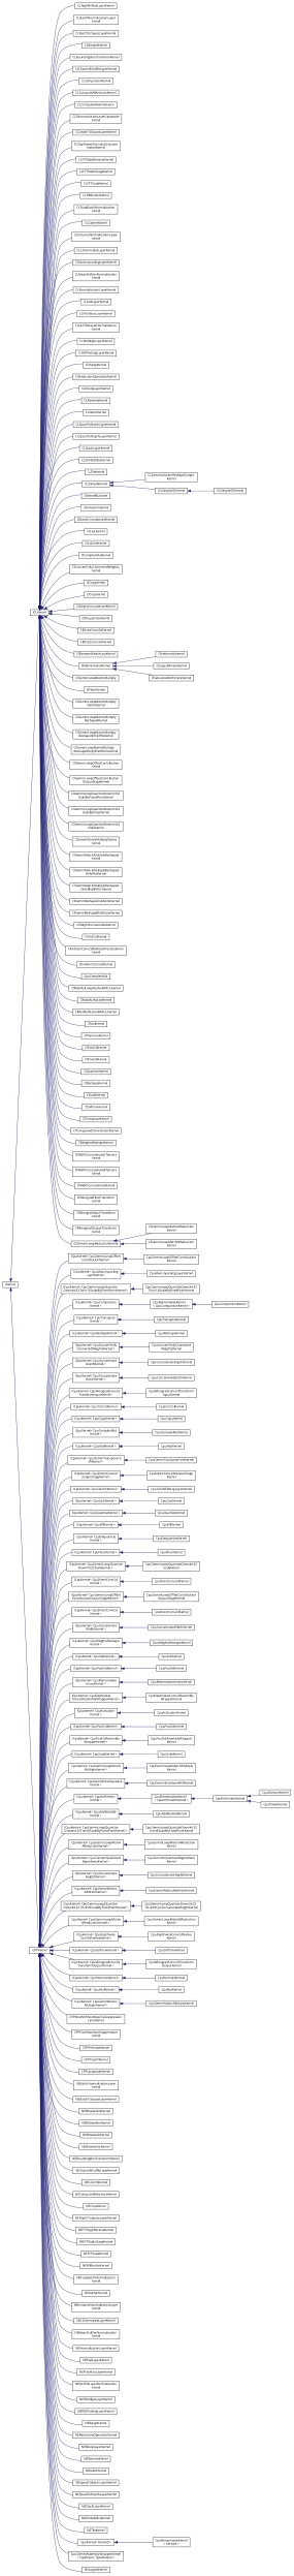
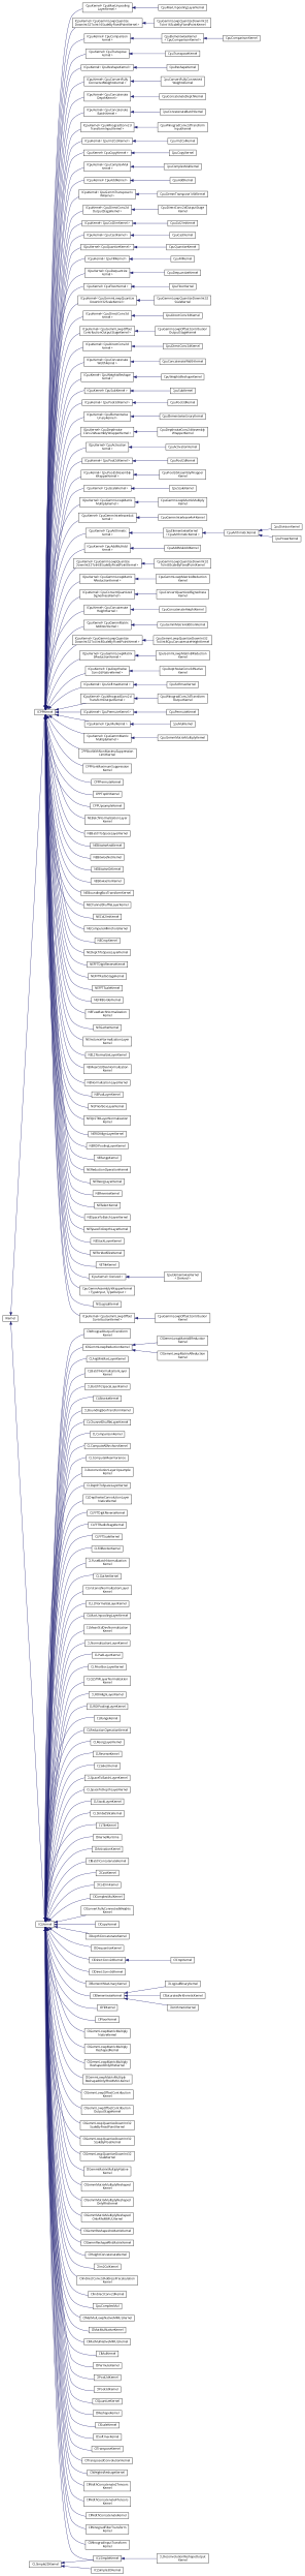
  digraph {
    fontname="Open Sans"
    rankdir=LR
    node [color=black fillcolor=white fontname="Open Sans" fontsize=10 shape=record style=filled]
    edge [color=midnightblue dir=back fontname="Open Sans" fontsize=10 labelfontname=Helvetica labelfontsize=10 style=solid]
    n1 [height=0.2 label=IKernel width=0.4]
    n2 [height=0.2 label=ICLKernel width=0.4]
    n3 [height=0.2 label=ICPPKernel width=0.4]
    n4 [height=0.2 label=CLArgMinMaxLayerKernel width=0.4]
    n5 [height=0.2 label="CLBatchNormalizationLayer\lKernel" width=0.4]
    n6 [height=0.2 label=CLBatchToSpaceLayerKernel width=0.4]
    n7 [height=0.2 label=CLBitwiseKernel width=0.4]
    n8 [height=0.2 label=CLBoundingBoxTransformKernel width=0.4]
    n9 [height=0.2 label=CLChannelShuffleLayerKernel width=0.4]
    n10 [height=0.2 label=CLComparisonKernel width=0.4]
    n11 [height=0.2 label=CLComputeAllAnchorsKernel width=0.4]
    n12 [height=0.2 label=CLComputeMeanVariance width=0.4]
    n13 [height=0.2 label="CLDeconvolutionLayerUpsample\lKernel" width=0.4]
    n14 [height=0.2 label=CLDepthToSpaceLayerKernel width=0.4]
    n15 [height=0.2 label="CLDepthwiseConvolutionLayer\lNativeKernel" width=0.4]
    n16 [height=0.2 label=CLFFTDigitReverseKernel width=0.4]
    n17 [height=0.2 label=CLFFTRadixStageKernel width=0.4]
    n18 [height=0.2 label=CLFFTScaleKernel width=0.4]
    n19 [height=0.2 label=CLFillBorderKernel width=0.4]
    n20 [height=0.2 label="CLFuseBatchNormalization\lKernel" width=0.4]
    n21 [height=0.2 label=CLGatherKernel width=0.4]
    n22 [height=0.2 label="CLInstanceNormalizationLayer\lKernel" width=0.4]
    n23 [height=0.2 label=CLL2NormalizeLayerKernel width=0.4]
    n24 [height=0.2 label=CLMaxUnpoolingLayerKernel width=0.4]
    n25 [height=0.2 label="CLMeanStdDevNormalization\lKernel" width=0.4]
    n26 [height=0.2 label=CLNormalizationLayerKernel width=0.4]
    n27 [height=0.2 label=CLPadLayerKernel width=0.4]
    n28 [height=0.2 label=CLPriorBoxLayerKernel width=0.4]
    n29 [height=0.2 label="CLQLSTMLayerNormalization\lKernel" width=0.4]
    n30 [height=0.2 label=CLROIAlignLayerKernel width=0.4]
    n31 [height=0.2 label=CLROIPoolingLayerKernel width=0.4]
    n32 [height=0.2 label=CLRangeKernel width=0.4]
    n33 [height=0.2 label=CLReductionOperationKernel width=0.4]
    n34 [height=0.2 label=CLReorgLayerKernel width=0.4]
    n35 [height=0.2 label=CLReverseKernel width=0.4]
    n36 [height=0.2 label=CLSelectKernel width=0.4]
    n37 [height=0.2 label=CLSpaceToBatchLayerKernel width=0.4]
    n38 [height=0.2 label=CLSpaceToDepthLayerKernel width=0.4]
    n39 [height=0.2 label=CLStackLayerKernel width=0.4]
    n40 [height=0.2 label=CLStridedSliceKernel width=0.4]
    n41 [height=0.2 label=CLTileKernel width=0.4]
    n42 [height=0.2 label=ICLSimpleKernel width=0.4]
    n43 [height=0.2 label=ClKernelRuntime width=0.4]
    n44 [height=0.2 label=ClActivationKernel width=0.4]
    n45 [height=0.2 label=ClBatchConcatenateKernel width=0.4]
    n46 [height=0.2 label=ClCastKernel width=0.4]
    n47 [height=0.2 label=ClCol2ImKernel width=0.4]
    n48 [height=0.2 label=ClComplexMulKernel width=0.4]
    n49 [height=0.2 label="ClConvertFullyConnectedWeights\lKernel" width=0.4]
    n50 [height=0.2 label=ClCopyKernel width=0.4]
    n51 [height=0.2 label=ClCropKernel width=0.4]
    n52 [height=0.2 label=ClDepthConcatenateKernel width=0.4]
    n53 [height=0.2 label=ClDequantizeKernel width=0.4]
    n54 [height=0.2 label=ClDirectConv2dKernel width=0.4]
    n55 [height=0.2 label=ClDirectConv3dKernel width=0.4]
    n56 [height=0.2 label=ClElementWiseUnaryKernel width=0.4]
    n57 [height=0.2 label=ClElementwiseKernel width=0.4]
-   n58 [height=0.2 label=ClGemmLowpMatrixMultiply width=0.4]
+   n58 [height=0.2 label=ClFillKernel width=0.4]
    n59 [height=0.2 label=ClFloorKernel width=0.4]
    n60 [height=0.2 label="ClGemmLowpMatrixMultiply\lNativeKernel" width=0.4]
    n61 [height=0.2 label="ClGemmLowpMatrixMultiply\lReshapedKernel" width=0.4]
    n62 [height=0.2 label="ClGemmLowpMatrixMultiply\lReshapedOnlyRhsKernel" width=0.4]
    n63 [height=0.2 label="ClGemmLowpMatrixMultiply\lReshapedOnlyRhsMMULKernel" width=0.4]
    n64 [height=0.2 label="ClGemmLowpOffsetContribution\lKernel" width=0.4]
    n65 [height=0.2 label="ClGemmLowpOffsetContribution\lOutputStageKernel" width=0.4]
    n66 [height=0.2 label="ClGemmLowpQuantizeDownInt32\lScaleByFixedPointKernel" width=0.4]
    n67 [height=0.2 label="ClGemmLowpQuantizeDownInt32\lScaleByFloatKernel" width=0.4]
    n68 [height=0.2 label="ClGemmLowpQuantizeDownInt32\lScaleKernel" width=0.4]
    n69 [height=0.2 label="ClGemmMatrixMultiplyNative\lKernel" width=0.4]
    n70 [height=0.2 label="ClGemmMatrixMultiplyReshaped\lKernel" width=0.4]
    n71 [height=0.2 label="ClGemmMatrixMultiplyReshaped\lOnlyRhsKernel" width=0.4]
    n72 [height=0.2 label="ClGemmMatrixMultiplyReshaped\lOnlyRhsMMULKernel" width=0.4]
    n73 [height=0.2 label=ClGemmReshapeLhsMatrixKernel width=0.4]
    n74 [height=0.2 label=ClGemmReshapeRhsMatrixKernel width=0.4]
    n75 [height=0.2 label=ClHeightConcatenateKernel width=0.4]
    n76 [height=0.2 label=ClIm2ColKernel width=0.4]
    n77 [height=0.2 label="ClIndirectConv2dAddressPrecalculation\lKernel" width=0.4]
    n78 [height=0.2 label=ClIndirectConv2dKernel width=0.4]
    n79 [height=0.2 label=CpuComplexMul width=0.4]
    n80 [height=0.2 label=ClMatMulLowpNativeMMULKernel width=0.4]
    n81 [height=0.2 label=ClMatMulNativeKernel width=0.4]
    n82 [height=0.2 label=ClMatMulNativeMMULKernel width=0.4]
    n83 [height=0.2 label=ClMulKernel width=0.4]
    n84 [height=0.2 label=ClPermuteKernel width=0.4]
    n85 [height=0.2 label=ClPool2dKernel width=0.4]
    n86 [height=0.2 label=ClPool3dKernel width=0.4]
    n87 [height=0.2 label=ClQuantizeKernel width=0.4]
    n88 [height=0.2 label=ClReshapeKernel width=0.4]
    n89 [height=0.2 label=ClScaleKernel width=0.4]
    n90 [height=0.2 label=ClSoftmaxKernel width=0.4]
    n91 [height=0.2 label=ClTransposeKernel width=0.4]
    n92 [height=0.2 label=ClTransposedConvolutionKernel width=0.4]
    n93 [height=0.2 label=ClWeightsReshapeKernel width=0.4]
    n94 [height=0.2 label="ClWidthConcatenate2Tensors\lKernel" width=0.4]
    n95 [height=0.2 label="ClWidthConcatenate4Tensors\lKernel" width=0.4]
    n96 [height=0.2 label=ClWidthConcatenateKernel width=0.4]
    n97 [height=0.2 label="ClWinogradFilterTransform\lKernel" width=0.4]
    n98 [height=0.2 label="ClWinogradInputTransform\lKernel" width=0.4]
    n99 [height=0.2 label="ClWinogradOutputTransform\lKernel" width=0.4]
    n100 [height=0.2 label=IClGemmLowpReductionKernel width=0.4]
    n101 [height=0.2 label="ICpuKernel\< CpuGemmLowpOffset\lContributionKernel \>" width=0.4]
    n102 [height=0.2 label="ICpuKernel\< CpuMaxUnpooling\lLayerKernel \>" width=0.4]
    n103 [height=0.2 label="ICpuKernel\< CpuGemmLowpQuantize\lDownInt32ToInt16ScaleByFixedPointKernel \>" width=0.4]
    n104 [height=0.2 label="ICpuKernel\< CpuComparison\lKernel \>" width=0.4]
    n105 [height=0.2 label="ICpuKernel\< CpuTranspose\lKernel \>" width=0.4]
    n106 [height=0.2 label="ICpuKernel\< CpuReshapeKernel \>" width=0.4]
    n107 [height=0.2 label="ICpuKernel\< CpuConvertFully\lConnectedWeightsKernel \>" width=0.4]
    n108 [height=0.2 label="ICpuKernel\< CpuConcatenate\lDepthKernel \>" width=0.4]
    n109 [height=0.2 label="ICpuKernel\< CpuConcatenate\lBatchKernel \>" width=0.4]
    n110 [height=0.2 label="ICpuKernel\< CpuWinogradConv2d\lTransformInputKernel \>" width=0.4]
    n111 [height=0.2 label="ICpuKernel\< CpuIm2ColKernel \>" width=0.4]
    n112 [height=0.2 label="ICpuKernel\< CpuCopyKernel \>" width=0.4]
    n113 [height=0.2 label="ICpuKernel\< CpuComplexMul\lKernel \>" width=0.4]
    n114 [height=0.2 label="ICpuKernel\< CpuAddKernel \>" width=0.4]
    n115 [height=0.2 label="ICpuKernel\< CpuGemmTranspose1x\lWKernel \>" width=0.4]
    n116 [height=0.2 label="ICpuKernel\< CpuDirectConv2d\lOutputStageKernel \>" width=0.4]
    n117 [height=0.2 label="ICpuKernel\< CpuCol2ImKernel \>" width=0.4]
    n118 [height=0.2 label="ICpuKernel\< CpuCastKernel \>" width=0.4]
    n119 [height=0.2 label="ICpuKernel\< CpuQuantizeKernel \>" width=0.4]
    n120 [height=0.2 label="ICpuKernel\< CpuFillKernel \>" width=0.4]
    n121 [height=0.2 label="ICpuKernel\< CpuDequantize\lKernel \>" width=0.4]
    n122 [height=0.2 label="ICpuKernel\< CpuFloorKernel \>" width=0.4]
    n123 [height=0.2 label="ICpuKernel\< CpuGemmLowpQuantize\lDownInt32ScaleKernel \>" width=0.4]
    n124 [height=0.2 label="ICpuKernel\< CpuDirectConv3d\lKernel \>" width=0.4]
    n125 [height=0.2 label="ICpuKernel\< CpuGemmLowpOffset\lContributionOutputStageKernel \>" width=0.4]
    n126 [height=0.2 label="ICpuKernel\< CpuDirectConv2d\lKernel \>" width=0.4]
    n127 [height=0.2 label="ICpuKernel\< CpuConcatenate\lWidthKernel \>" width=0.4]
    n128 [height=0.2 label="ICpuKernel\< CpuWeightsReshape\lKernel \>" width=0.4]
    n129 [height=0.2 label="ICpuKernel\< CpuSubKernel \>" width=0.4]
    n130 [height=0.2 label="ICpuKernel\< CpuPool3dKernel \>" width=0.4]
    n131 [height=0.2 label="ICpuKernel\< CpuElementwise\lUnaryKernel \>" width=0.4]
    n132 [height=0.2 label="ICpuKernel\< CpuDepthwise\lConv2dAssemblyWrapperKernel \>" width=0.4]
    n133 [height=0.2 label="ICpuKernel\< CpuActivation\lKernel \>" width=0.4]
    n134 [height=0.2 label="ICpuKernel\< CpuPool2dKernel \>" width=0.4]
    n135 [height=0.2 label="ICpuKernel\< CpuPool2dAssembly\lWrapperKernel \>" width=0.4]
    n136 [height=0.2 label="ICpuKernel\< CpuScaleKernel \>" width=0.4]
    n137 [height=0.2 label="ICpuKernel\< CpuGemmLowpMatrix\lMultiplyKernel \>" width=0.4]
    n138 [height=0.2 label="ICpuKernel\< CpuGemmInterleave4x4\lKernel \>" width=0.4]
    n139 [height=0.2 label="ICpuKernel\< CpuArithmetic\lKernel \>" width=0.4]
    n140 [height=0.2 label="ICpuKernel\< CpuAddMulAdd\lKernel \>" width=0.4]
    n141 [height=0.2 label="ICpuKernel\< CpuGemmLowpQuantize\lDownInt32ToInt8ScaleByFixedPointKernel \>" width=0.4]
    n142 [height=0.2 label="ICpuKernel\< CpuGemmLowpMatrix\lAReductionKernel \>" width=0.4]
    n143 [height=0.2 label="ICpuKernel\< CpuConvertQuantized\lSignednessKernel \>" width=0.4]
    n144 [height=0.2 label="ICpuKernel\< CpuConcatenate\lHeightKernel \>" width=0.4]
    n145 [height=0.2 label="ICpuKernel\< CpuGemmMatrix\lAdditionKernel \>" width=0.4]
    n146 [height=0.2 label="ICpuKernel\< CpuGemmLowpQuantize\lDownInt32ToUint8ScaleByFixedPointKernel \>" width=0.4]
    n147 [height=0.2 label="ICpuKernel\< CpuGemmLowpMatrix\lBReductionKernel \>" width=0.4]
    n148 [height=0.2 label="ICpuKernel\< CpuDepthwise\lConv2dNativeKernel \>" width=0.4]
    n149 [height=0.2 label="ICpuKernel\< CpuSoftmaxKernel \>" width=0.4]
    n150 [height=0.2 label="ICpuKernel\< CpuWinogradConv2d\lTransformOutputKernel \>" width=0.4]
    n151 [height=0.2 label="ICpuKernel\< CpuPermuteKernel \>" width=0.4]
    n152 [height=0.2 label="ICpuKernel\< CpuMulKernel \>" width=0.4]
    n153 [height=0.2 label="ICpuKernel\< CpuGemmMatrix\lMultiplyKernel \>" width=0.4]
    n154 [height=0.2 label="CPPBoxWithNonMaximaSuppression\lLimitKernel" width=0.4]
    n155 [height=0.2 label="CPPNonMaximumSuppression\lKernel" width=0.4]
    n156 [height=0.2 label=CPPPermuteKernel width=0.4]
    n157 [height=0.2 label=CPPTopKVKernel width=0.4]
    n158 [height=0.2 label=CPPUpsampleKernel width=0.4]
    n159 [height=0.2 label="NEBatchNormalizationLayer\lKernel" width=0.4]
    n160 [height=0.2 label=NEBatchToSpaceLayerKernel width=0.4]
    n161 [height=0.2 label=NEBitwiseAndKernel width=0.4]
    n162 [height=0.2 label=NEBitwiseNotKernel width=0.4]
    n163 [height=0.2 label=NEBitwiseOrKernel width=0.4]
    n164 [height=0.2 label=NEBitwiseXorKernel width=0.4]
    n165 [height=0.2 label=NEBoundingBoxTransformKernel width=0.4]
    n166 [height=0.2 label=NEChannelShuffleLayerKernel width=0.4]
    n167 [height=0.2 label=NECol2ImKernel width=0.4]
    n168 [height=0.2 label=NEComputeAllAnchorsKernel width=0.4]
    n169 [height=0.2 label=NECropKernel width=0.4]
    n170 [height=0.2 label=NEDepthToSpaceLayerKernel width=0.4]
    n171 [height=0.2 label=NEFFTDigitReverseKernel width=0.4]
    n172 [height=0.2 label=NEFFTRadixStageKernel width=0.4]
    n173 [height=0.2 label=NEFFTScaleKernel width=0.4]
    n174 [height=0.2 label=NEFillBorderKernel width=0.4]
    n175 [height=0.2 label="NEFuseBatchNormalization\lKernel" width=0.4]
    n176 [height=0.2 label=NEGatherKernel width=0.4]
    n177 [height=0.2 label="NEInstanceNormalizationLayer\lKernel" width=0.4]
    n178 [height=0.2 label=NEL2NormalizeLayerKernel width=0.4]
    n179 [height=0.2 label="NEMeanStdDevNormalization\lKernel" width=0.4]
    n180 [height=0.2 label=NENormalizationLayerKernel width=0.4]
    n181 [height=0.2 label=NEPadLayerKernel width=0.4]
    n182 [height=0.2 label=NEPriorBoxLayerKernel width=0.4]
    n183 [height=0.2 label="NEQLSTMLayerNormalization\lKernel" width=0.4]
    n184 [height=0.2 label=NEROIAlignLayerKernel width=0.4]
    n185 [height=0.2 label=NEROIPoolingLayerKernel width=0.4]
    n186 [height=0.2 label=NERangeKernel width=0.4]
    n187 [height=0.2 label=NEReductionOperationKernel width=0.4]
    n188 [height=0.2 label=NEReorgLayerKernel width=0.4]
    n189 [height=0.2 label=NEReverseKernel width=0.4]
    n190 [height=0.2 label=NESelectKernel width=0.4]
    n191 [height=0.2 label=NESpaceToBatchLayerKernel width=0.4]
    n192 [height=0.2 label=NESpaceToDepthLayerKernel width=0.4]
    n193 [height=0.2 label=NEStackLayerKernel width=0.4]
    n194 [height=0.2 label=NEStridedSliceKernel width=0.4]
    n195 [height=0.2 label=NETileKernel width=0.4]
    n196 [height=0.2 label="ICpuKernel\< Derived \>" width=0.4]
    n197 [height=0.2 label="CpuGemmAssemblyWrapperKernel\l\< TypeInput, TypeOutput \>" width=0.4]
    n198 [height=0.2 label=NELogicalKernel width=0.4]
    n199 [height=0.2 label="CLDeconvolutionReshapeOutput\lKernel" width=0.4]
    n200 [height=0.2 label=ICLSimple2DKernel width=0.4]
    n201 [height=0.2 label=ClArithmeticKernel width=0.4]
    n202 [height=0.2 label=ClLogicalBinaryKernel width=0.4]
    n203 [height=0.2 label=ClSaturatedArithmeticKernel width=0.4]
    n204 [height=0.2 label="ClGemmLowpMatrixAReduction\lKernel" width=0.4]
    n205 [height=0.2 label="ClGemmLowpMatrixBReduction\lKernel" width=0.4]
    n206 [height=0.2 label=ICLSimple3DKernel width=0.4]
    n207 [height=0.2 label="CpuGemmLowpOffsetContribution\lKernel" width=0.4]
    n208 [height=0.2 label=CpuMaxUnpoolingLayerKernel width=0.4]
    n209 [height=0.2 label="CpuGemmLowpQuantizeDownInt32\lToInt16ScaleByFixedPointKernel" width=0.4]
    n210 [height=0.2 label="CpuElementwiseKernel\l\< CpuComparisonKernel \>" width=0.4]
    n211 [height=0.2 label=CpuTransposeKernel width=0.4]
    n212 [height=0.2 label=CpuReshapeKernel width=0.4]
    n213 [height=0.2 label="CpuConvertFullyConnected\lWeightsKernel" width=0.4]
    n214 [height=0.2 label=CpuConcatenateDepthKernel width=0.4]
    n215 [height=0.2 label=CpuConcatenateBatchKernel width=0.4]
    n216 [height=0.2 label="CpuWinogradConv2dTransform\lInputKernel" width=0.4]
    n217 [height=0.2 label=CpuIm2ColKernel width=0.4]
    n218 [height=0.2 label=CpuCopyKernel width=0.4]
    n219 [height=0.2 label=CpuComplexMulKernel width=0.4]
    n220 [height=0.2 label=CpuAddKernel width=0.4]
    n221 [height=0.2 label=CpuGemmTranspose1xWKernel width=0.4]
    n222 [height=0.2 label="CpuDirectConv2dOutputStage\lKernel" width=0.4]
-   n223 [height=0.2 label=CpuCol2NEReorgLayerKernel width=0.4]
+   n223 [height=0.2 label=CpuCol2ImKernel width=0.4]
    n224 [height=0.2 label=CpuCastKernel width=0.4]
    n225 [height=0.2 label=CpuQuantizeKernel width=0.4]
    n226 [height=0.2 label=CpuFillKernel width=0.4]
    n227 [height=0.2 label=CpuDequantizeKernel width=0.4]
    n228 [height=0.2 label=CpuFloorKernel width=0.4]
    n229 [height=0.2 label="CpuGemmLowpQuantizeDownInt32\lScaleKernel" width=0.4]
    n230 [height=0.2 label=CpuDirectConv3dKernel width=0.4]
    n231 [height=0.2 label="CpuGemmLowpOffsetContribution\lOutputStageKernel" width=0.4]
    n232 [height=0.2 label=CpuDirectConv2dKernel width=0.4]
    n233 [height=0.2 label=CpuConcatenateWidthKernel width=0.4]
    n234 [height=0.2 label=CpuWeightsReshapeKernel width=0.4]
    n235 [height=0.2 label=CpuSubKernel width=0.4]
    n236 [height=0.2 label=CpuPool3dKernel width=0.4]
    n237 [height=0.2 label=CpuElementwiseUnaryKernel width=0.4]
    n238 [height=0.2 label="CpuDepthwiseConv2dAssembly\lWrapperKernel" width=0.4]
    n239 [height=0.2 label=CpuActivationKernel width=0.4]
    n240 [height=0.2 label=CpuPool2dKernel width=0.4]
    n241 [height=0.2 label="CpuPool2dAssemblyWrapper\lKernel" width=0.4]
    n242 [height=0.2 label=CpuScaleKernel width=0.4]
    n243 [height=0.2 label="CpuGemmLowpMatrixMultiply\lKernel" width=0.4]
    n244 [height=0.2 label=CpuGemmInterleave4x4Kernel width=0.4]
    n245 [height=0.2 label="CpuElementwiseKernel\l\< CpuArithmeticKernel \>" width=0.4]
    n246 [height=0.2 label=CpuAddMulAddKernel width=0.4]
    n247 [height=0.2 label="CpuGemmLowpQuantizeDownInt32\lToInt8ScaleByFixedPointKernel" width=0.4]
    n248 [height=0.2 label="CpuGemmLowpMatrixAReduction\lKernel" width=0.4]
    n249 [height=0.2 label="CpuConvertQuantizedSignedness\lKernel" width=0.4]
    n250 [height=0.2 label=CpuConcatenateHeightKernel width=0.4]
    n251 [height=0.2 label=CpuGemmMatrixAdditionKernel width=0.4]
    n252 [height=0.2 label="CpuGemmLowpQuantizeDownInt32\lToUint8CpuConcatenateHeightKernel" width=0.4]
    n253 [height=0.2 label="CpuGemmLowpMatrixBReduction\lKernel" width=0.4]
    n254 [height=0.2 label="CpuDepthwiseConv2dNative\lKernel" width=0.4]
    n255 [height=0.2 label=CpuSoftmaxKernel width=0.4]
    n256 [height=0.2 label="CpuWinogradConv2dTransform\lOutputKernel" width=0.4]
    n257 [height=0.2 label=CpuPermuteKernel width=0.4]
    n258 [height=0.2 label=CpuMulKernel width=0.4]
    n259 [height=0.2 label=CpuGemmMatrixMultiplyKernel width=0.4]
    n260 [height=0.2 label="CpuElementwiseKernel\l\< Derived \>" width=0.4]
    n261 [height=0.2 label=CpuComparisonKernel width=0.4]
    n262 [height=0.2 label=CpuArithmeticKernel width=0.4]
    n263 [height=0.2 label=CpuDivisionKernel width=0.4]
    n264 [height=0.2 label=CpuPowerKernel width=0.4]
    n1 -> n2
    n1 -> n3
    n2 -> n4
    n2 -> n5
    n2 -> n6
    n2 -> n7
    n2 -> n8
    n2 -> n9
    n2 -> n10
    n2 -> n11
    n2 -> n12
    n2 -> n13
    n2 -> n14
    n2 -> n15
    n2 -> n16
    n2 -> n17
    n2 -> n18
    n2 -> n19
    n2 -> n20
    n2 -> n21
    n2 -> n22
    n2 -> n23
    n2 -> n24
    n2 -> n25
    n2 -> n26
    n2 -> n27
    n2 -> n28
    n2 -> n29
    n2 -> n30
    n2 -> n31
    n2 -> n32
    n2 -> n33
    n2 -> n34
    n2 -> n35
    n2 -> n36
    n2 -> n37
    n2 -> n38
    n2 -> n39
    n2 -> n40
    n2 -> n41
    n2 -> n42
    n2 -> n43
    n2 -> n44
    n2 -> n45
    n2 -> n46
    n2 -> n47
    n2 -> n48
    n2 -> n49
    n2 -> n50
-   n2 -> n51
+   n54 -> n51
    n2 -> n52
    n2 -> n53
    n2 -> n54
    n2 -> n55
    n2 -> n56
    n2 -> n57
    n2 -> n58
    n2 -> n59
    n2 -> n60
    n2 -> n61
    n2 -> n62
    n2 -> n63
    n2 -> n64
    n2 -> n65
    n2 -> n66
    n2 -> n67
    n2 -> n68
    n2 -> n69
    n2 -> n70
    n2 -> n71
    n2 -> n72
    n2 -> n73
    n2 -> n74
    n2 -> n75
    n2 -> n76
    n2 -> n77
    n2 -> n78
    n2 -> n79
    n2 -> n80
    n2 -> n81
    n2 -> n82
    n2 -> n83
    n2 -> n84
    n2 -> n85
    n2 -> n86
    n2 -> n87
    n2 -> n88
    n2 -> n89
    n2 -> n90
    n2 -> n91
    n2 -> n92
    n2 -> n93
    n2 -> n94
    n2 -> n95
    n2 -> n96
    n2 -> n97
    n2 -> n98
    n2 -> n99
    n2 -> n100
    n3 -> n101
    n3 -> n102
    n3 -> n103
    n3 -> n104
    n3 -> n105
    n3 -> n106
    n3 -> n107
    n3 -> n108
    n3 -> n109
    n3 -> n110
    n3 -> n111
    n3 -> n112
    n3 -> n113
    n3 -> n114
    n3 -> n115
    n3 -> n116
    n3 -> n117
    n3 -> n118
    n3 -> n119
    n3 -> n120
    n3 -> n121
    n3 -> n122
    n3 -> n123
    n3 -> n124
    n3 -> n125
    n3 -> n126
    n3 -> n127
    n3 -> n128
    n3 -> n129
    n3 -> n130
    n3 -> n131
    n3 -> n132
    n3 -> n133
    n3 -> n134
    n3 -> n135
    n3 -> n136
    n3 -> n137
    n3 -> n138
    n3 -> n139
    n3 -> n140
    n3 -> n141
    n3 -> n142
    n3 -> n143
    n3 -> n144
    n3 -> n145
    n3 -> n146
    n3 -> n147
    n3 -> n148
    n3 -> n149
    n3 -> n150
    n3 -> n151
    n3 -> n152
    n3 -> n153
    n3 -> n154
    n3 -> n155
    n3 -> n156
    n3 -> n157
    n3 -> n158
    n3 -> n159
    n3 -> n160
    n3 -> n161
    n3 -> n162
    n3 -> n163
    n3 -> n164
    n3 -> n165
    n3 -> n166
    n3 -> n167
    n3 -> n168
    n3 -> n169
    n3 -> n170
    n3 -> n171
    n3 -> n172
    n3 -> n173
    n3 -> n174
    n3 -> n175
    n3 -> n176
    n3 -> n177
    n3 -> n178
    n3 -> n179
    n3 -> n180
    n3 -> n181
    n3 -> n182
    n3 -> n183
    n3 -> n184
    n3 -> n185
    n3 -> n186
    n3 -> n187
    n3 -> n188
    n3 -> n189
    n3 -> n190
    n3 -> n191
    n3 -> n192
    n3 -> n193
    n3 -> n194
    n3 -> n195
    n3 -> n196
    n3 -> n197
    n3 -> n198
    n42 -> n199
-   n42 -> n200
+   n200 -> n42
    n57 -> n201
    n57 -> n202
    n57 -> n203
    n100 -> n204
    n100 -> n205
    n101 -> n207
    n102 -> n208
    n103 -> n209
    n104 -> n210
    n105 -> n211
    n106 -> n212
    n107 -> n213
    n108 -> n214
    n109 -> n215
    n110 -> n216
    n111 -> n217
    n112 -> n218
    n113 -> n219
    n114 -> n220
    n115 -> n221
    n116 -> n222
    n117 -> n223
    n118 -> n224
    n119 -> n225
    n120 -> n226
    n121 -> n227
    n122 -> n228
    n123 -> n229
    n124 -> n230
    n125 -> n231
    n126 -> n232
    n127 -> n233
    n128 -> n234
    n129 -> n235
    n130 -> n236
    n131 -> n237
    n132 -> n238
    n133 -> n239
    n134 -> n240
    n135 -> n241
    n136 -> n242
    n137 -> n243
    n138 -> n244
    n139 -> n245
    n140 -> n246
    n141 -> n247
    n142 -> n248
    n143 -> n249
    n144 -> n250
    n145 -> n251
    n146 -> n252
    n147 -> n253
    n148 -> n254
    n149 -> n255
    n150 -> n256
    n151 -> n257
    n152 -> n258
    n153 -> n259
    n196 -> n260
    n200 -> n206
    n210 -> n261
    n245 -> n262
    n262 -> n263
    n262 -> n264
  }
